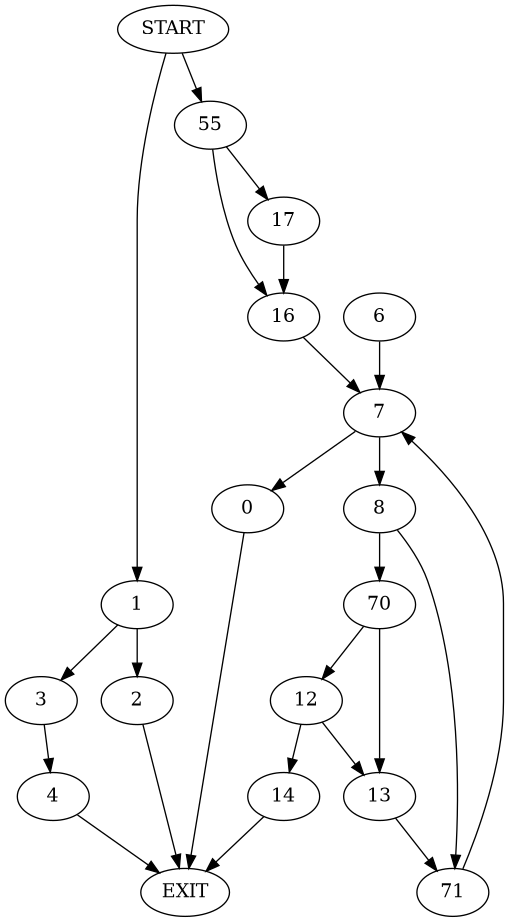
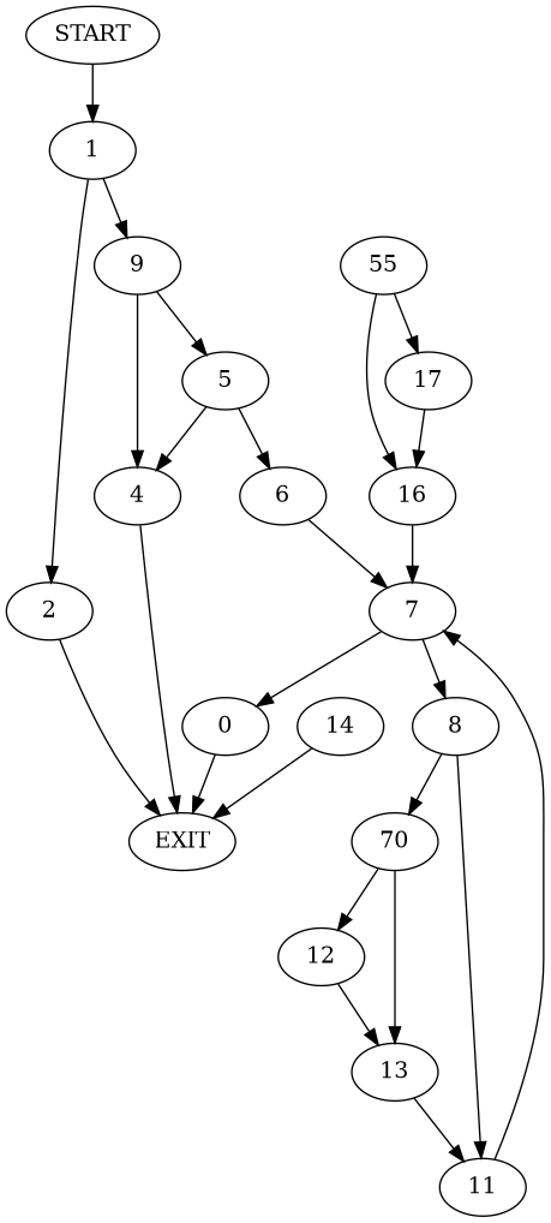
  digraph {
    n1 [label=START]
    1
    n3 [label=55]
    2
-   3
+   3 [label=9]
    16
    17
    n8 [label=EXIT]
    4
+   5
    6
    7
    8
    n14 [label=0]
    n15 [label=70]
-   11 [label=71]
+   11
    12
    13
    14
    n1 -> 1
-   n1 -> n3
    1 -> 2
    1 -> 3
    n3 -> 16
    n3 -> 17
    2 -> n8
    3 -> 4
+   3 -> 5
    16 -> 7
    17 -> 16
    4 -> n8
+   5 -> 4
+   5 -> 6
    6 -> 7
    7 -> 8
    7 -> n14
    8 -> n15
    8 -> 11
    n14 -> n8
    n15 -> 12
    n15 -> 13
    11 -> 7
    12 -> 13
-   12 -> 14
    13 -> 11
    14 -> n8
  }
